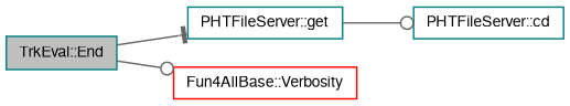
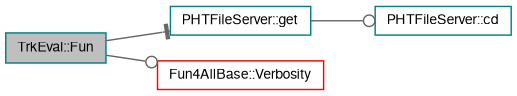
  digraph {
    rankdir=LR
    node [color=teal fontname=FreeSans fontsize=10 shape=record]
    edge [arrowhead=odot color=gray40 fontname=FreeSans fontsize=10 labelfontname=FreeSans labelfontsize=10 style=solid]
-   n1 [fillcolor=grey75 fontcolor=black height=0.2 label="TrkEval::End" style=filled width=0.4]
+   n1 [fillcolor=grey75 fontcolor=black height=0.2 label="TrkEval::Fun" style=filled width=0.4]
    n2 [height=0.2 label="PHTFileServer::get" width=0.4]
    n3 [color=red height=0.2 label="Fun4AllBase::Verbosity" width=0.4]
    n4 [height=0.2 label="PHTFileServer::cd" width=0.4]
    n1 -> n2 [arrowhead=tee]
    n1 -> n3
    n2 -> n4
  }
